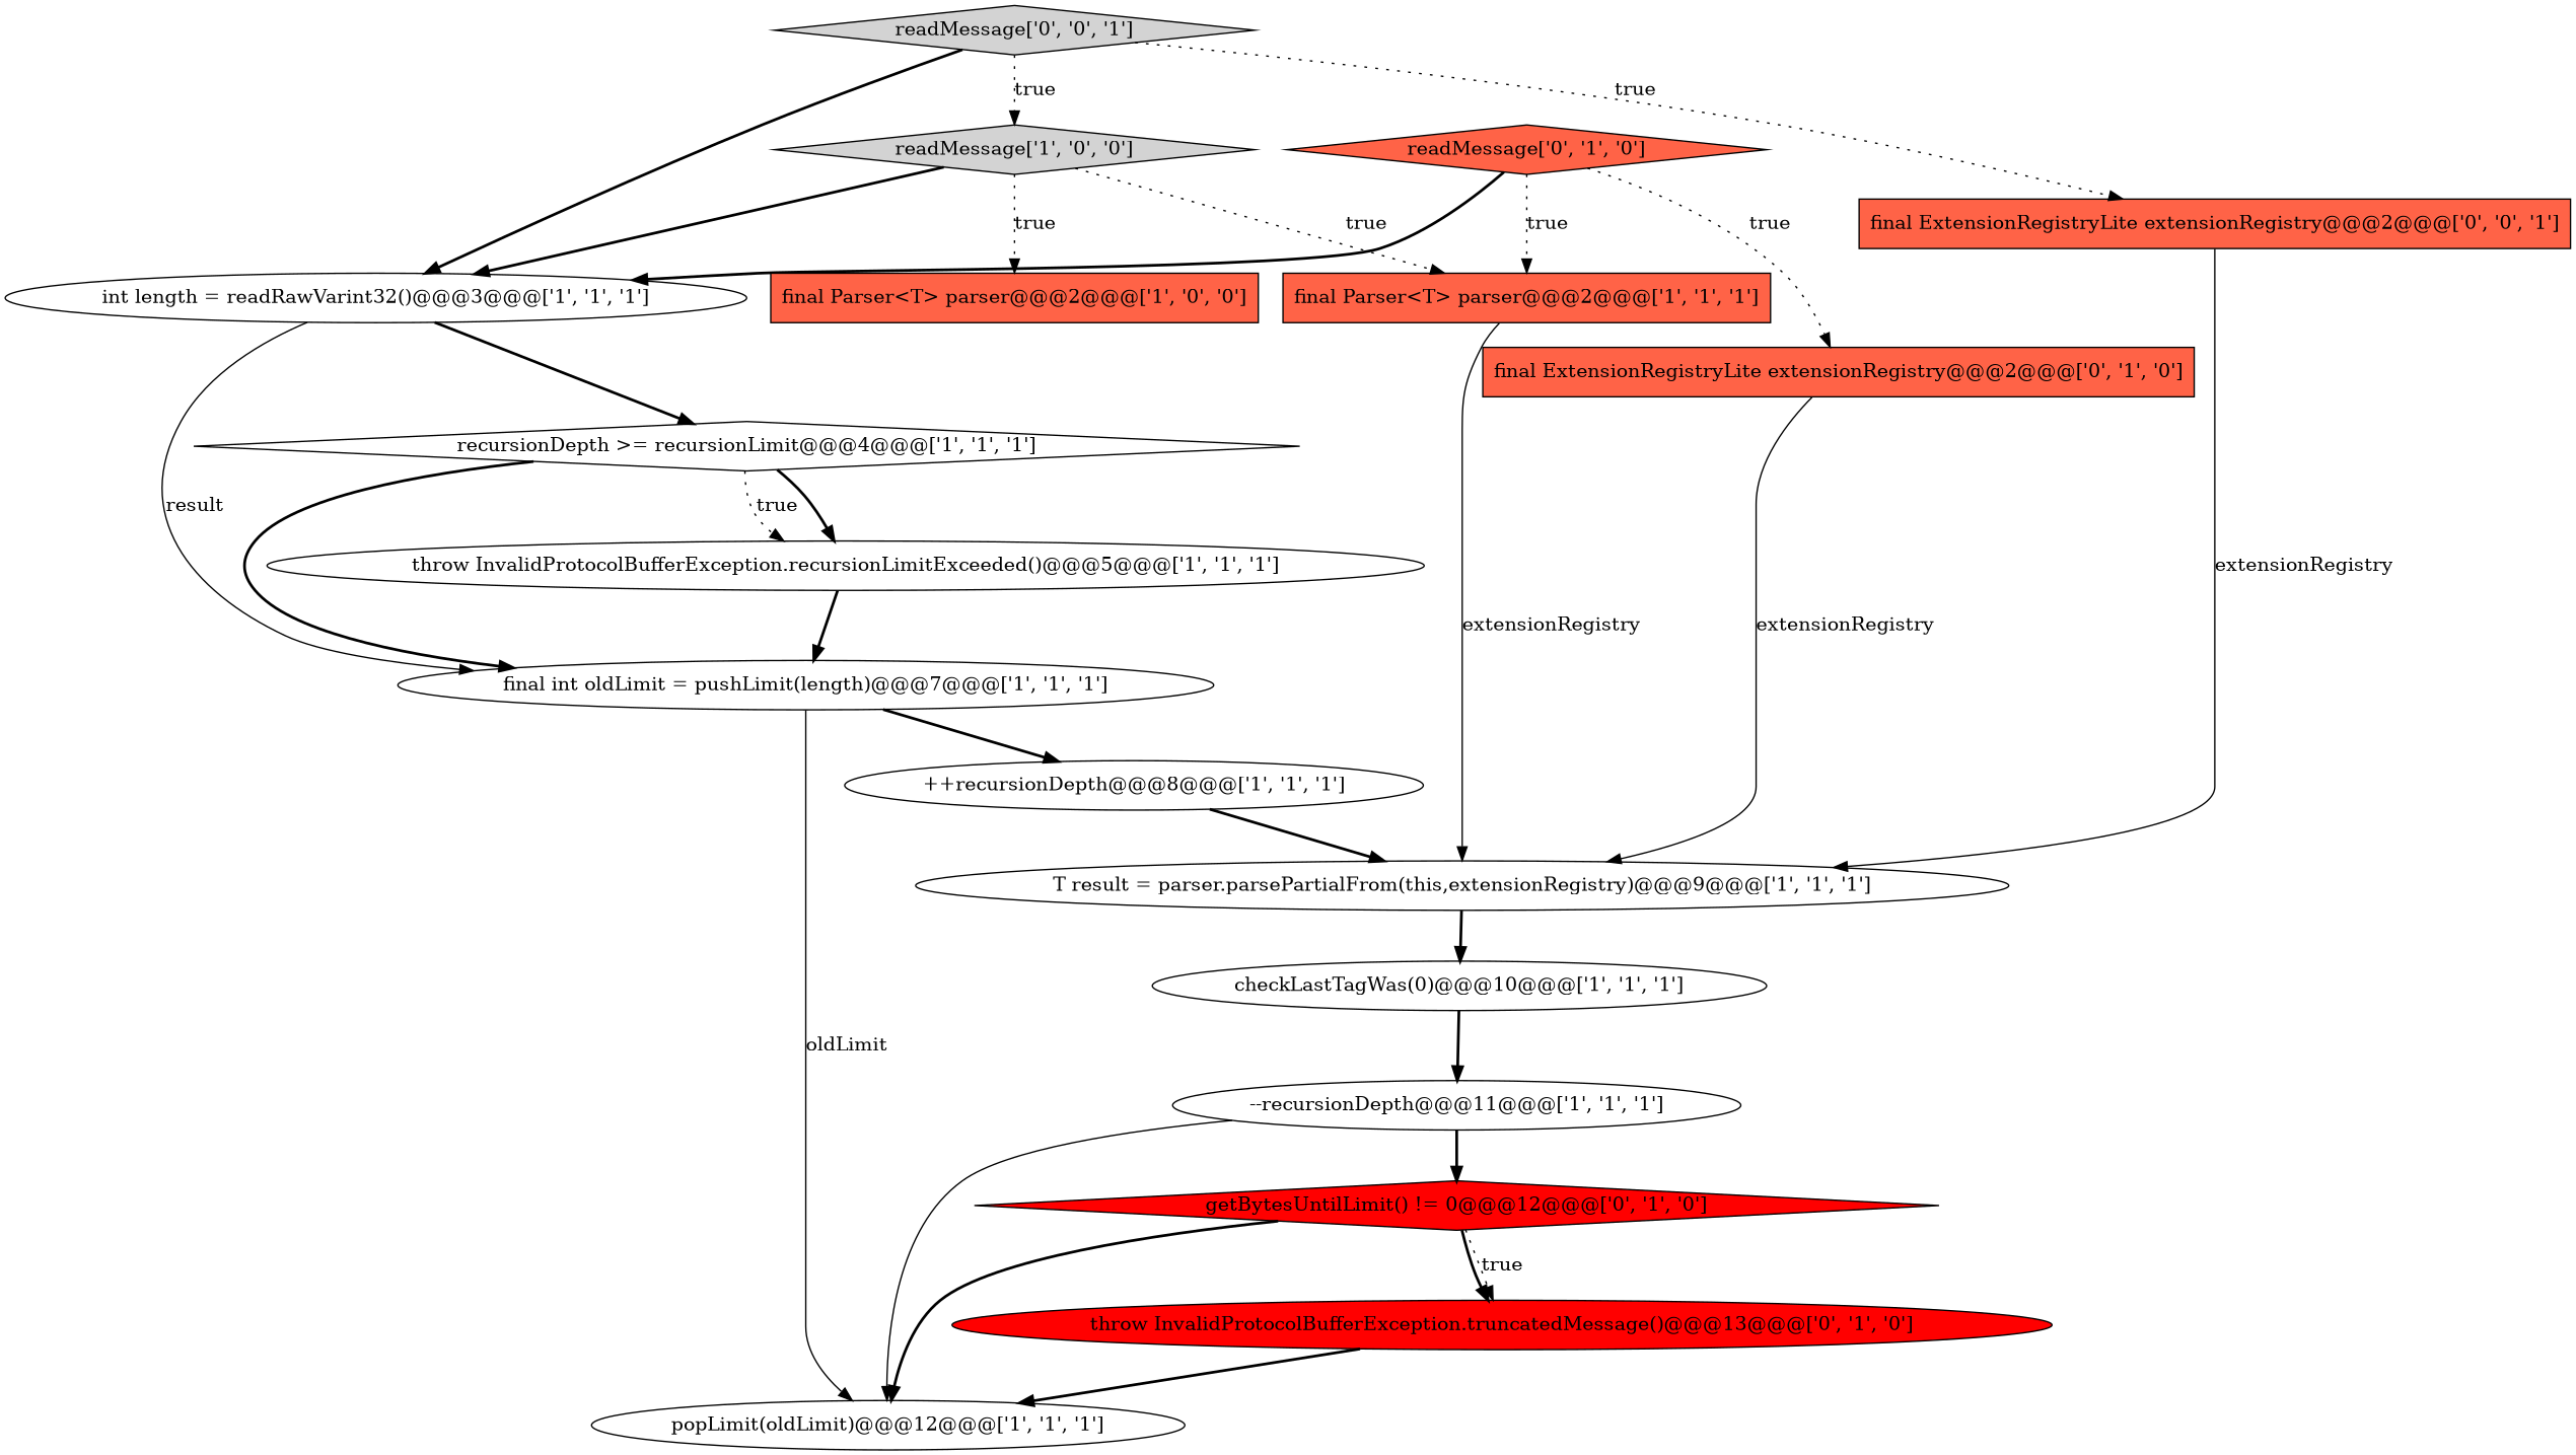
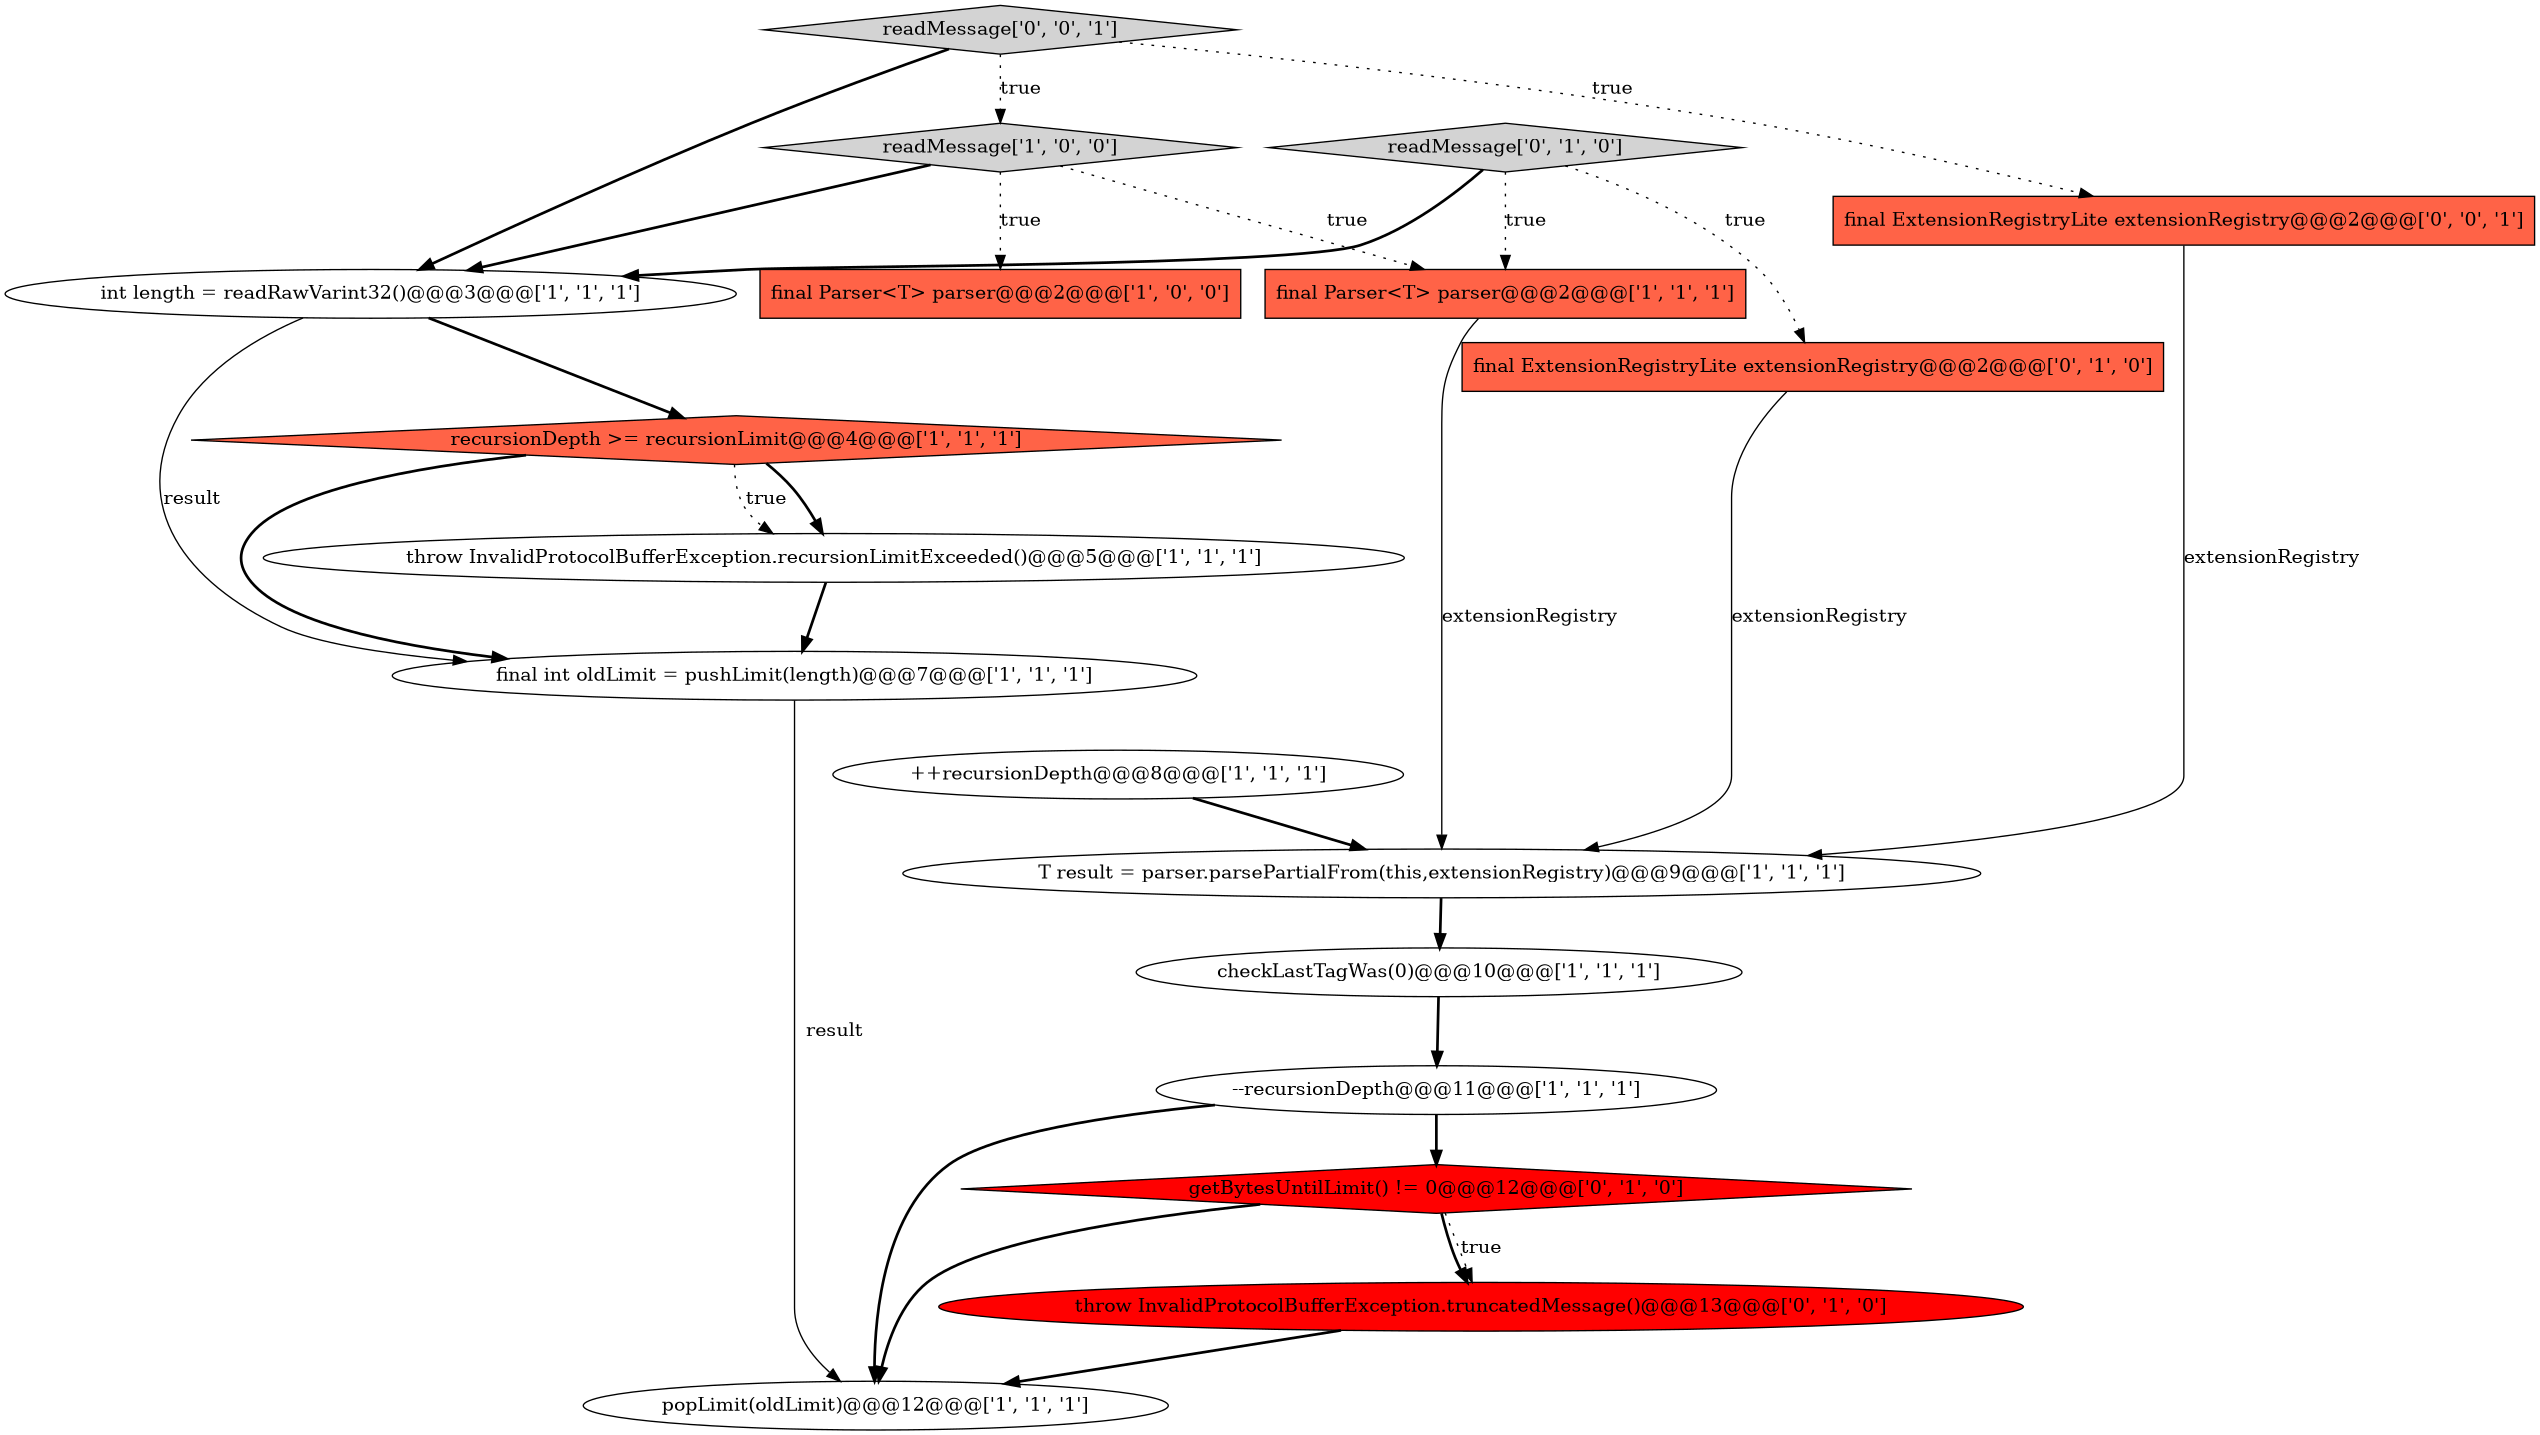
  digraph {
    node [fillcolor=white shape=ellipse style=filled]
    edge [style=bold]
    n1 [label="final int oldLimit = pushLimit(length)@@@7@@@['1', '1', '1']"]
    n2 [label="++recursionDepth@@@8@@@['1', '1', '1']"]
    n3 [label="popLimit(oldLimit)@@@12@@@['1', '1', '1']"]
    n4 [label="T result = parser.parsePartialFrom(this,extensionRegistry)@@@9@@@['1', '1', '1']"]
    n5 [fillcolor=tomato label="final Parser<T> parser@@@2@@@['1', '1', '1']" shape=box]
    n6 [label="checkLastTagWas(0)@@@10@@@['1', '1', '1']"]
    n7 [label="--recursionDepth@@@11@@@['1', '1', '1']"]
    n8 [fillcolor=red label="getBytesUntilLimit() != 0@@@12@@@['0', '1', '0']" shape=diamond]
-   n9 [fillcolor=tomato label="readMessage['0', '1', '0']" shape=diamond]
+   n9 [fillcolor=lightgray label="readMessage['0', '1', '0']" shape=diamond]
    n10 [fillcolor=tomato label="final ExtensionRegistryLite extensionRegistry@@@2@@@['0', '1', '0']" shape=box]
    n11 [label="int length = readRawVarint32()@@@3@@@['1', '1', '1']"]
-   n12 [label="recursionDepth >= recursionLimit@@@4@@@['1', '1', '1']" shape=diamond]
+   n12 [fillcolor=tomato label="recursionDepth >= recursionLimit@@@4@@@['1', '1', '1']" shape=diamond]
    n13 [fillcolor=tomato label="final Parser<T> parser@@@2@@@['1', '0', '0']" shape=box]
    n14 [fillcolor=red label="throw InvalidProtocolBufferException.truncatedMessage()@@@13@@@['0', '1', '0']"]
    n15 [label="throw InvalidProtocolBufferException.recursionLimitExceeded()@@@5@@@['1', '1', '1']"]
    n16 [fillcolor=lightgray label="readMessage['0', '0', '1']" shape=diamond]
    n17 [fillcolor=tomato label="final ExtensionRegistryLite extensionRegistry@@@2@@@['0', '0', '1']" shape=box]
    n18 [fillcolor=lightgray label="readMessage['1', '0', '0']" shape=diamond]
-   n1 -> n2
-   n1 -> n3 [label=oldLimit style=solid]
+   n1 -> n3 [label=result style=solid]
    n2 -> n4
    n4 -> n6
    n5 -> n4 [label=extensionRegistry style=solid]
    n6 -> n7
-   n7 -> n3 [style=solid]
+   n7 -> n3
    n7 -> n8
    n8 -> n3
    n8 -> n14
    n8 -> n14 [label=true style=dotted]
    n9 -> n5 [label=true style=dotted]
    n9 -> n10 [label=true style=dotted]
    n9 -> n11
    n10 -> n4 [label=extensionRegistry style=solid]
    n11 -> n1 [label=result style=solid]
    n11 -> n12
    n12 -> n1
    n12 -> n15
    n12 -> n15 [label=true style=dotted]
    n14 -> n3
    n15 -> n1
    n16 -> n11
    n16 -> n17 [label=true style=dotted]
    n16 -> n18 [label=true style=dotted]
    n17 -> n4 [label=extensionRegistry style=solid]
    n18 -> n5 [label=true style=dotted]
    n18 -> n11
    n18 -> n13 [label=true style=dotted]
  }
